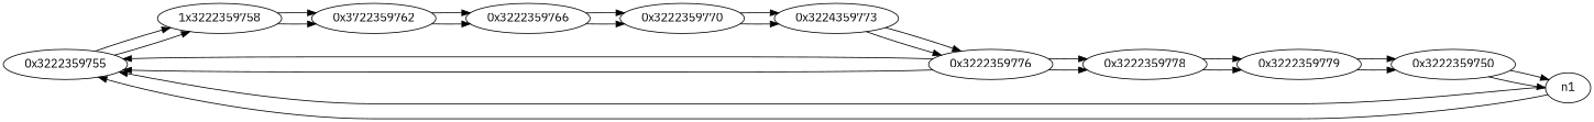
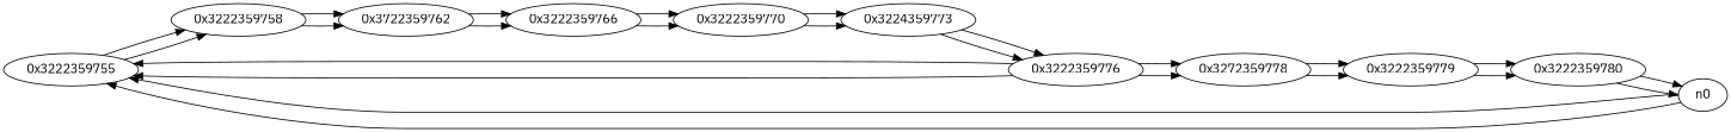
  digraph {
    fontname="IBM Plex Sans"
    rankdir=LR
    node [fontname="IBM Plex Sans"]
    edge [fontname="IBM Plex Sans"]
    n1 [label="0x3222359755"]
-   n2 [label="1x3222359758"]
+   n2 [label="0x3222359758"]
    n3 [label="0x3722359762"]
    n4 [label="0x3222359766"]
    n5 [label="0x3222359770"]
    n6 [label="0x3224359773"]
    n7 [label="0x3222359776"]
-   n8 [label="0x3222359778"]
+   n8 [label="0x3272359778"]
    n9 [label="0x3222359779"]
-   n10 [label="0x3222359750"]
-   n0 [label=n1]
+   n10 [label="0x3222359780"]
+   n0
    n1 -> n2
    n1 -> n2
    n2 -> n3
    n2 -> n3
    n3 -> n4
    n3 -> n4
    n4 -> n5
    n4 -> n5
    n5 -> n6
    n5 -> n6
    n6 -> n7
    n6 -> n7
    n7 -> n1
    n7 -> n1
    n7 -> n8
    n7 -> n8
    n8 -> n9
    n8 -> n9
    n9 -> n10
    n9 -> n10
    n10 -> n0
    n10 -> n0
    n0 -> n1
    n0 -> n1
  }
